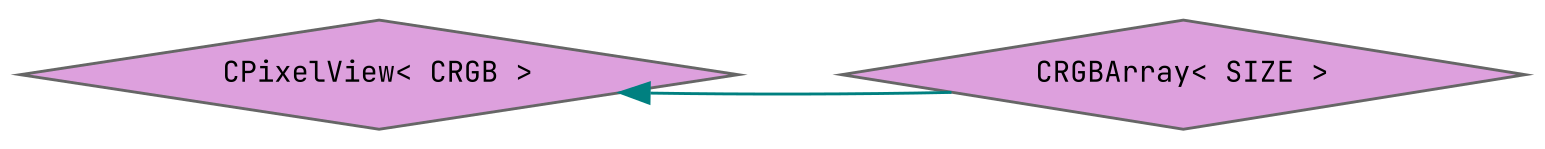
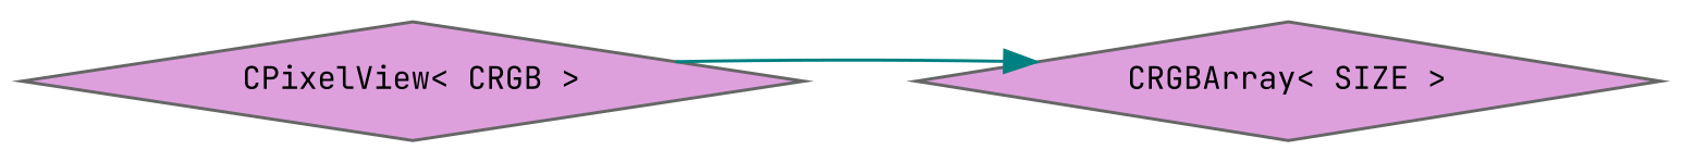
  digraph {
    rankdir=LR
    fontname="JetBrains Mono"
    node [color=grey40 fillcolor=plum fontname="JetBrains Mono" fontsize=10 shape=diamond style=filled]
    n1 [height=0.2 label="CPixelView\< CRGB \>" width=0.4]
    n2 [height=0.2 label="CRGBArray\< SIZE \>" width=0.4]
-   n1 -> n2 [color=teal dir=back fontname="JetBrains Mono" fontsize=10 labelfontname=Helvetica labelfontsize=10 style=solid]
+   n2 -> n1 [color=teal dir=back fontname="JetBrains Mono" fontsize=10 labelfontname=Helvetica labelfontsize=10 style=solid]
  }
